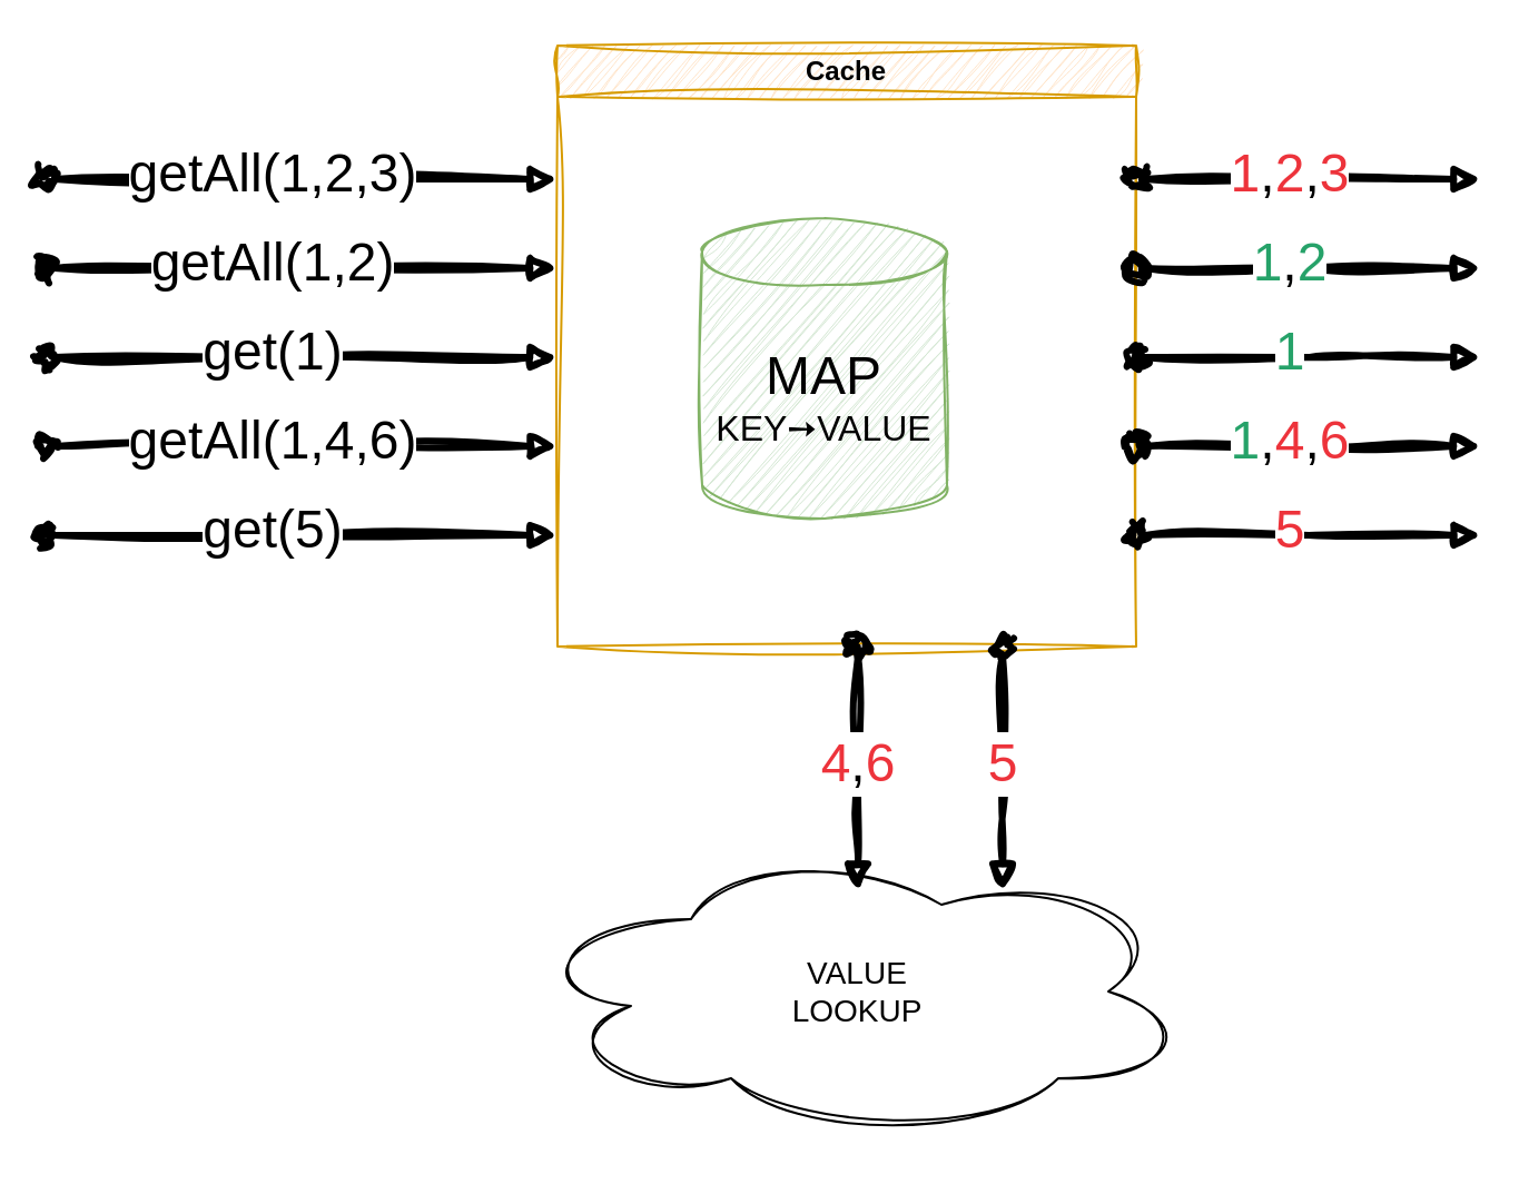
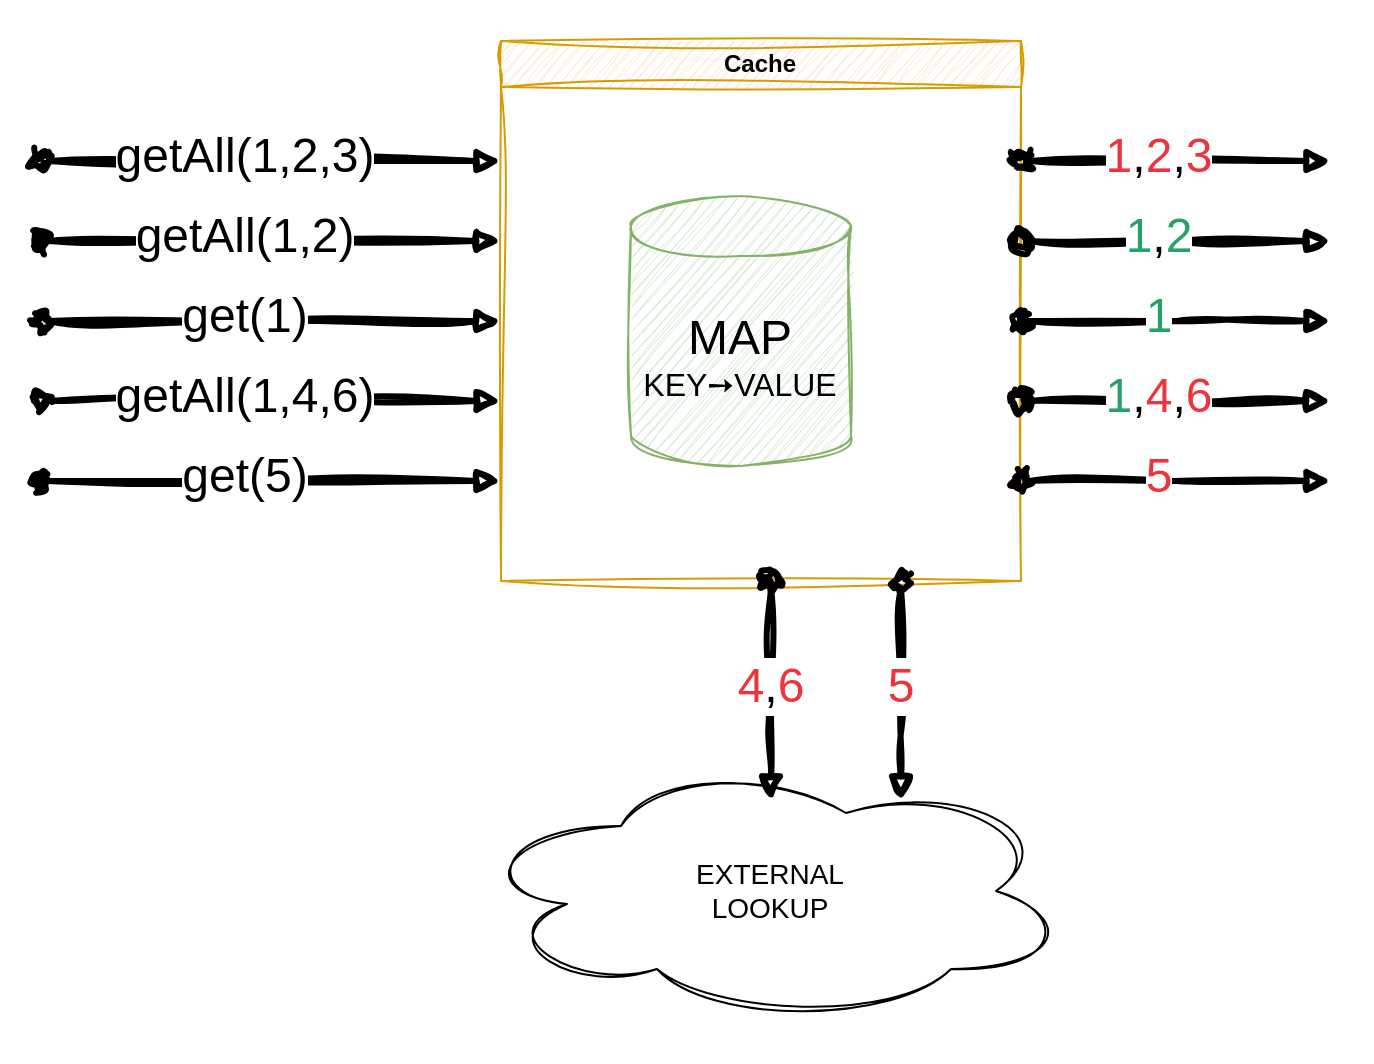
  <mxCell id="0" />
  <mxCell id="1" parent="0" />
  <mxCell id="2" value="Cache" style="swimlane;whiteSpace=wrap;html=1;fillColor=#ffe6cc;strokeColor=#d79b00;sketch=1;curveFitting=1;jiggle=2;" parent="1" vertex="1"><mxGeometry x="250" y="20" width="260" height="270" as="geometry" /></mxCell>
  <mxCell id="3" value="&lt;font style=&quot;font-size: 24px;&quot;&gt;MAP&lt;/font&gt;&lt;br&gt;&lt;font style=&quot;font-size: 16px;&quot;&gt;KEY➙VALUE&lt;/font&gt;" style="shape=cylinder3;whiteSpace=wrap;html=1;boundedLbl=1;backgroundOutline=1;size=15;fillColor=#d5e8d4;strokeColor=#82b366;sketch=1;curveFitting=1;jiggle=2;" vertex="1" parent="2"><mxGeometry x="65" y="77.5" width="110" height="135" as="geometry" /></mxCell>
  <mxCell id="4" value="getAll(1,2,3)" style="html=1;verticalAlign=bottom;startArrow=oval;endArrow=block;startSize=8;edgeStyle=elbowEdgeStyle;elbow=vertical;curved=0;rounded=0;strokeWidth=3;fontSize=24;fontStyle=0;sketch=1;curveFitting=1;jiggle=2;entryX=0;entryY=0.5;entryDx=0;entryDy=0;labelBackgroundColor=default;" parent="1" edge="1"><mxGeometry x="-0.111" y="-15" relative="1" as="geometry"><mxPoint x="20" y="80" as="sourcePoint" /><mxPoint x="250" y="80" as="targetPoint" /><mxPoint as="offset" /><Array as="points" /></mxGeometry></mxCell>
  <mxCell id="5" value="getAll(1,2)" style="html=1;verticalAlign=bottom;startArrow=oval;endArrow=block;startSize=8;edgeStyle=elbowEdgeStyle;elbow=vertical;curved=0;rounded=0;strokeWidth=3;fontSize=24;fontStyle=0;sketch=1;curveFitting=1;jiggle=2;entryX=0;entryY=0.5;entryDx=0;entryDy=0;labelBackgroundColor=default;" edge="1" parent="1"><mxGeometry x="-0.111" y="-15" relative="1" as="geometry"><mxPoint x="20" y="120" as="sourcePoint" /><mxPoint x="250" y="120" as="targetPoint" /><mxPoint as="offset" /><Array as="points" /></mxGeometry></mxCell>
  <mxCell id="6" value="get(1)" style="html=1;verticalAlign=bottom;startArrow=oval;endArrow=block;startSize=8;edgeStyle=elbowEdgeStyle;elbow=horizontal;curved=0;rounded=0;strokeWidth=3;fontSize=24;fontStyle=0;sketch=1;curveFitting=1;jiggle=2;entryX=0;entryY=0.5;entryDx=0;entryDy=0;labelBackgroundColor=default;" edge="1" parent="1"><mxGeometry x="-0.111" y="-15" relative="1" as="geometry"><mxPoint x="20" y="160" as="sourcePoint" /><mxPoint x="250" y="160" as="targetPoint" /><mxPoint as="offset" /><Array as="points" /></mxGeometry></mxCell>
  <mxCell id="7" value="getAll(1,4,6)" style="html=1;verticalAlign=bottom;startArrow=oval;endArrow=block;startSize=8;edgeStyle=elbowEdgeStyle;elbow=horizontal;curved=0;rounded=0;strokeWidth=3;fontSize=24;fontStyle=0;sketch=1;curveFitting=1;jiggle=2;entryX=0;entryY=0.5;entryDx=0;entryDy=0;labelBackgroundColor=default;" edge="1" parent="1"><mxGeometry x="-0.111" y="-15" relative="1" as="geometry"><mxPoint x="20" y="200" as="sourcePoint" /><mxPoint x="250" y="200" as="targetPoint" /><mxPoint as="offset" /><Array as="points" /></mxGeometry></mxCell>
  <mxCell id="8" value="get(5)" style="html=1;verticalAlign=bottom;startArrow=oval;endArrow=block;startSize=8;edgeStyle=elbowEdgeStyle;elbow=vertical;curved=0;rounded=0;strokeWidth=3;fontSize=24;fontStyle=0;sketch=1;curveFitting=1;jiggle=2;entryX=0;entryY=0.5;entryDx=0;entryDy=0;labelBackgroundColor=default;" edge="1" parent="1"><mxGeometry x="-0.111" y="-15" relative="1" as="geometry"><mxPoint x="20" y="240" as="sourcePoint" /><mxPoint x="250" y="240" as="targetPoint" /><mxPoint as="offset" /><Array as="points" /></mxGeometry></mxCell>
- <mxCell id="9" value="VALUE&lt;br&gt;LOOKUP" style="ellipse;shape=cloud;whiteSpace=wrap;html=1;fontSize=14;sketch=1;curveFitting=1;jiggle=2;" parent="1" vertex="1"><mxGeometry x="235" y="380" width="300" height="130" as="geometry" /></mxCell>
+ <mxCell id="9" value="EXTERNAL&lt;br&gt;LOOKUP" style="ellipse;shape=cloud;whiteSpace=wrap;html=1;fontSize=14;sketch=1;curveFitting=1;jiggle=2;" parent="1" vertex="1"><mxGeometry x="235" y="380" width="300" height="130" as="geometry" /></mxCell>
  <mxCell id="10" value="&lt;font color=&quot;#ed333b&quot;&gt;1&lt;/font&gt;,&lt;font color=&quot;#ed333b&quot;&gt;2&lt;/font&gt;,&lt;font color=&quot;#ed333b&quot;&gt;3&lt;/font&gt;" style="html=1;verticalAlign=bottom;startArrow=oval;endArrow=block;startSize=8;edgeStyle=elbowEdgeStyle;elbow=horizontal;curved=0;rounded=0;strokeWidth=3;fontSize=24;fontStyle=0;sketch=1;curveFitting=1;jiggle=2;entryX=0;entryY=0.5;entryDx=0;entryDy=0;labelBackgroundColor=default;" edge="1" parent="1"><mxGeometry x="-0.111" y="-15" relative="1" as="geometry"><mxPoint x="510" y="80" as="sourcePoint" /><mxPoint x="665" y="80" as="targetPoint" /><mxPoint as="offset" /><Array as="points" /></mxGeometry></mxCell>
  <mxCell id="11" value="&lt;font color=&quot;#26a269&quot;&gt;1&lt;/font&gt;,&lt;font color=&quot;#26a269&quot;&gt;2&lt;/font&gt;" style="html=1;verticalAlign=bottom;startArrow=oval;endArrow=block;startSize=8;edgeStyle=elbowEdgeStyle;elbow=vertical;curved=0;rounded=0;strokeWidth=3;fontSize=24;fontStyle=0;sketch=1;curveFitting=1;jiggle=2;entryX=0;entryY=0.5;entryDx=0;entryDy=0;labelBackgroundColor=default;" edge="1" parent="1"><mxGeometry x="-0.111" y="-15" relative="1" as="geometry"><mxPoint x="510" y="120" as="sourcePoint" /><mxPoint x="665" y="120" as="targetPoint" /><mxPoint as="offset" /><Array as="points" /></mxGeometry></mxCell>
  <mxCell id="12" value="&lt;font color=&quot;#26a269&quot;&gt;1&lt;/font&gt;" style="html=1;verticalAlign=bottom;startArrow=oval;endArrow=block;startSize=8;edgeStyle=elbowEdgeStyle;elbow=horizontal;curved=0;rounded=0;strokeWidth=3;fontSize=24;fontStyle=0;sketch=1;curveFitting=1;jiggle=2;entryX=0;entryY=0.5;entryDx=0;entryDy=0;labelBackgroundColor=default;" edge="1" parent="1"><mxGeometry x="-0.11" y="-15" relative="1" as="geometry"><mxPoint x="510" y="160" as="sourcePoint" /><mxPoint x="665" y="160" as="targetPoint" /><mxPoint as="offset" /><Array as="points" /></mxGeometry></mxCell>
  <mxCell id="13" value="&lt;font color=&quot;#26a269&quot;&gt;1&lt;/font&gt;,&lt;font color=&quot;#ed333b&quot;&gt;4&lt;/font&gt;,&lt;font color=&quot;#ed333b&quot;&gt;6&lt;/font&gt;" style="html=1;verticalAlign=bottom;startArrow=oval;endArrow=block;startSize=8;edgeStyle=elbowEdgeStyle;elbow=horizontal;curved=0;rounded=0;strokeWidth=3;fontSize=24;fontStyle=0;sketch=1;curveFitting=1;jiggle=2;entryX=0;entryY=0.5;entryDx=0;entryDy=0;labelBackgroundColor=default;" edge="1" parent="1"><mxGeometry x="-0.11" y="-15" relative="1" as="geometry"><mxPoint x="510" y="200" as="sourcePoint" /><mxPoint x="665" y="200" as="targetPoint" /><mxPoint as="offset" /><Array as="points" /></mxGeometry></mxCell>
  <mxCell id="14" value="&lt;font color=&quot;#ed333b&quot;&gt;5&lt;/font&gt;" style="html=1;verticalAlign=bottom;startArrow=oval;endArrow=block;startSize=8;edgeStyle=elbowEdgeStyle;elbow=vertical;curved=0;rounded=0;strokeWidth=3;fontSize=24;fontStyle=0;sketch=1;curveFitting=1;jiggle=2;entryX=0;entryY=0.5;entryDx=0;entryDy=0;labelBackgroundColor=default;" edge="1" parent="1"><mxGeometry x="-0.111" y="-15" relative="1" as="geometry"><mxPoint x="510" y="240" as="sourcePoint" /><mxPoint x="665" y="240" as="targetPoint" /><mxPoint as="offset" /><Array as="points" /></mxGeometry></mxCell>
  <mxCell id="15" value="&lt;font color=&quot;#ed333b&quot;&gt;4&lt;/font&gt;,&lt;font color=&quot;#ed333b&quot;&gt;6&lt;/font&gt;" style="html=1;verticalAlign=bottom;startArrow=oval;endArrow=block;startSize=8;edgeStyle=elbowEdgeStyle;elbow=horizontal;curved=0;rounded=0;strokeWidth=3;fontSize=24;fontStyle=0;sketch=1;curveFitting=1;jiggle=2;labelBackgroundColor=default;exitX=0.25;exitY=1;exitDx=0;exitDy=0;" edge="1" parent="1"><mxGeometry x="0.273" relative="1" as="geometry"><mxPoint x="385" y="290" as="sourcePoint" /><mxPoint x="385" y="400" as="targetPoint" /><mxPoint as="offset" /><Array as="points"><mxPoint x="385" y="350" /></Array></mxGeometry></mxCell>
  <mxCell id="16" value="&lt;font color=&quot;#ed333b&quot;&gt;5&lt;/font&gt;" style="html=1;verticalAlign=bottom;startArrow=oval;endArrow=block;startSize=8;edgeStyle=elbowEdgeStyle;elbow=horizontal;curved=0;rounded=0;strokeWidth=3;fontSize=24;fontStyle=0;sketch=1;curveFitting=1;jiggle=2;labelBackgroundColor=default;exitX=0.25;exitY=1;exitDx=0;exitDy=0;" edge="1" parent="1"><mxGeometry x="0.273" relative="1" as="geometry"><mxPoint x="450" y="290" as="sourcePoint" /><mxPoint x="450" y="400" as="targetPoint" /><mxPoint as="offset" /><Array as="points"><mxPoint x="450" y="350" /></Array></mxGeometry></mxCell>
